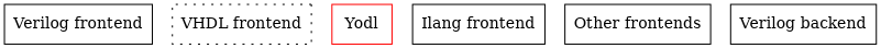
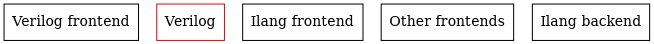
  digraph {
    splines=true
    node [shape=box]
    n1 [label="Verilog frontend"]
-   n2 [label="VHDL frontend" style=dotted]
-   n3 [color=red label=Yodl]
+   n3 [color=red label=Verilog]
    n4 [label="Ilang frontend"]
    n5 [label="Other frontends"]
-   n6 [label="Verilog backend"]
+   n6 [label="Ilang backend"]
  }
